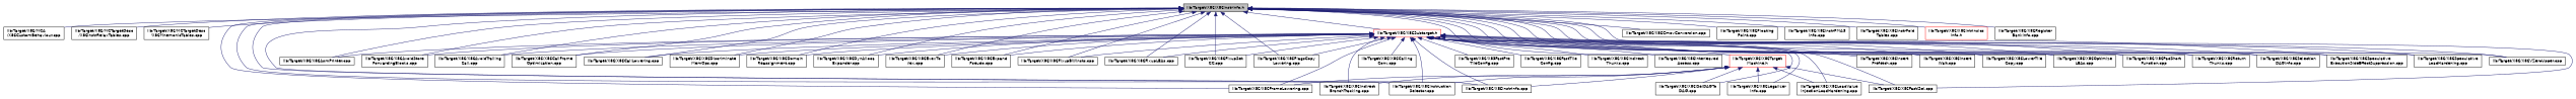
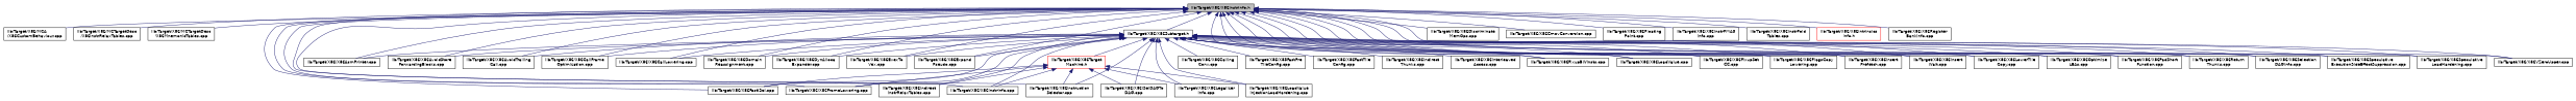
  digraph {
    fontname="DejaVu Sans"
    node [color=black fontname="DejaVu Sans" fontsize=10 shape=record]
    edge [color=midnightblue dir=back fontname="DejaVu Sans" fontsize=10 labelfontname=Helvetica labelfontsize=10 style=solid]
    n1 [fillcolor=grey75 fontcolor=black height=0.2 label="lib/Target/X86/X86InstrInfo.h" style=filled width=0.4]
    n2 [height=0.2 label="lib/Target/X86/MCA\l/X86CustomBehaviour.cpp" width=0.4]
    n3 [height=0.2 label="lib/Target/X86/MCTargetDesc\l/X86InstrRelaxTables.cpp" width=0.4]
    n4 [height=0.2 label="lib/Target/X86/MCTargetDesc\l/X86MnemonicTables.cpp" width=0.4]
    n5 [height=0.2 label="lib/Target/X86/X86AsmPrinter.cpp" width=0.4]
-   n6 [color=red height=0.2 label="lib/Target/X86/X86Subtarget.h" width=0.4]
+   n6 [height=0.2 label="lib/Target/X86/X86Subtarget.h" width=0.4]
    n7 [height=0.2 label="lib/Target/X86/X86AvoidStore\lForwardingBlocks.cpp" width=0.4]
    n8 [height=0.2 label="lib/Target/X86/X86AvoidTrailing\lCall.cpp" width=0.4]
    n9 [height=0.2 label="lib/Target/X86/X86CallFrame\lOptimization.cpp" width=0.4]
    n10 [height=0.2 label="lib/Target/X86/X86CallLowering.cpp" width=0.4]
    n11 [height=0.2 label="lib/Target/X86/X86Discriminate\lMemOps.cpp" width=0.4]
    n12 [height=0.2 label="lib/Target/X86/X86Domain\lReassignment.cpp" width=0.4]
    n13 [height=0.2 label="lib/Target/X86/X86DynAlloca\lExpander.cpp" width=0.4]
    n14 [height=0.2 label="lib/Target/X86/X86EvexTo\lVex.cpp" width=0.4]
    n15 [height=0.2 label="lib/Target/X86/X86Expand\lPseudo.cpp" width=0.4]
    n16 [height=0.2 label="lib/Target/X86/X86FastISel.cpp" width=0.4]
    n17 [height=0.2 label="lib/Target/X86/X86FrameLowering.cpp" width=0.4]
-   n18 [height=0.2 label="lib/Target/X86/X86Indirect\lBranchTracking.cpp" width=0.4]
+   n18 [height=0.2 label="lib/Target/X86/X86Indirect\lInstrRelaxTables.cpp" width=0.4]
    n19 [height=0.2 label="lib/Target/X86/X86InstrInfo.cpp" width=0.4]
    n20 [height=0.2 label="lib/Target/X86/X86Instruction\lSelector.cpp" width=0.4]
    n21 [height=0.2 label="lib/Target/X86/X86FixupBWInsts.cpp" width=0.4]
-   n22 [height=0.2 label="lib/Target/X86/X86FixupLEAs.cpp" width=0.4]
+   n22 [height=0.2 label="lib/Target/X86/X86LoadValue.cpp" width=0.4]
    n23 [height=0.2 label="lib/Target/X86/X86FixupSet\lCC.cpp" width=0.4]
    n24 [height=0.2 label="lib/Target/X86/X86FlagsCopy\lLowering.cpp" width=0.4]
    n25 [height=0.2 label="lib/Target/X86/X86Insert\lPrefetch.cpp" width=0.4]
    n26 [height=0.2 label="lib/Target/X86/X86Insert\lWait.cpp" width=0.4]
    n27 [height=0.2 label="lib/Target/X86/X86LowerTile\lCopy.cpp" width=0.4]
    n28 [height=0.2 label="lib/Target/X86/X86Optimize\lLEAs.cpp" width=0.4]
    n29 [height=0.2 label="lib/Target/X86/X86PadShort\lFunction.cpp" width=0.4]
    n30 [height=0.2 label="lib/Target/X86/X86Return\lThunks.cpp" width=0.4]
    n31 [height=0.2 label="lib/Target/X86/X86Selection\lDAGInfo.cpp" width=0.4]
    n32 [height=0.2 label="lib/Target/X86/X86Speculative\lExecutionSideEffectSuppression.cpp" width=0.4]
    n33 [height=0.2 label="lib/Target/X86/X86Speculative\lLoadHardening.cpp" width=0.4]
    n34 [height=0.2 label="lib/Target/X86/X86VZeroUpper.cpp" width=0.4]
    n35 [height=0.2 label="lib/Target/X86/X86CmovConversion.cpp" width=0.4]
    n36 [height=0.2 label="lib/Target/X86/X86Floating\lPoint.cpp" width=0.4]
    n37 [height=0.2 label="lib/Target/X86/X86InstrFMA3\lInfo.cpp" width=0.4]
    n38 [height=0.2 label="lib/Target/X86/X86InstrFold\lTables.cpp" width=0.4]
    n39 [color=red height=0.2 label="lib/Target/X86/X86Intrinsics\lInfo.h" width=0.4]
    n40 [height=0.2 label="lib/Target/X86/X86Register\lBankInfo.cpp" width=0.4]
    n41 [height=0.2 label="lib/Target/X86/X86Calling\lConv.cpp" width=0.4]
    n42 [color=red height=0.2 label="lib/Target/X86/X86Target\lMachine.h" width=0.4]
    n43 [height=0.2 label="lib/Target/X86/X86ISelDAGTo\lDAG.cpp" width=0.4]
    n44 [height=0.2 label="lib/Target/X86/X86Legalizer\lInfo.cpp" width=0.4]
    n45 [height=0.2 label="lib/Target/X86/X86LoadValue\lInjectionLoadHardening.cpp" width=0.4]
    n46 [height=0.2 label="lib/Target/X86/X83FastPre\lTileConfig.cpp" width=0.4]
    n47 [height=0.2 label="lib/Target/X86/X86FastTile\lConfig.cpp" width=0.4]
    n48 [height=0.2 label="lib/Target/X86/X86Indirect\lThunks.cpp" width=0.4]
    n49 [height=0.2 label="lib/Target/X86/X86Interleaved\lAccess.cpp" width=0.4]
    n1 -> n2
    n1 -> n3
    n1 -> n4
    n1 -> n5
    n1 -> n6
    n1 -> n7
    n1 -> n8
    n1 -> n9
    n1 -> n10
    n1 -> n11
    n1 -> n12
    n1 -> n13
    n1 -> n14
    n1 -> n15
    n1 -> n16
    n1 -> n17
    n1 -> n18
    n1 -> n19
    n1 -> n20
    n1 -> n21
    n1 -> n22
    n1 -> n23
    n1 -> n24
    n1 -> n25
    n1 -> n26
    n1 -> n27
    n1 -> n28
    n1 -> n29
    n1 -> n30
    n1 -> n31
    n1 -> n32
    n1 -> n33
    n1 -> n34
    n1 -> n35
    n1 -> n36
    n1 -> n37
    n1 -> n38
    n1 -> n39
    n1 -> n40
    n6 -> n5
    n6 -> n7
    n6 -> n8
    n6 -> n9
    n6 -> n10
-   n6 -> n11
    n6 -> n12
    n6 -> n13
    n6 -> n14
    n6 -> n15
    n6 -> n16
    n6 -> n17
    n6 -> n18
    n6 -> n19
    n6 -> n20
    n6 -> n21
    n6 -> n22
    n6 -> n23
    n6 -> n24
    n6 -> n25
    n6 -> n26
    n6 -> n27
    n6 -> n28
    n6 -> n29
    n6 -> n30
    n6 -> n31
    n6 -> n32
    n6 -> n33
    n6 -> n34
    n6 -> n41
    n6 -> n42
    n6 -> n43
    n6 -> n44
    n6 -> n45
    n6 -> n46
    n6 -> n47
    n6 -> n48
    n6 -> n49
    n42 -> n16
    n42 -> n17
    n42 -> n18
    n42 -> n19
    n42 -> n20
    n42 -> n43
    n42 -> n44
    n42 -> n45
  }
